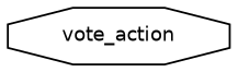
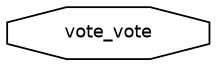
  digraph {
    rankdir=LR
-   n1 [color=black fillcolor=white fontname=Helvetica fontsize=10 height=0.2 label=vote_action shape=octagon style=filled width=0.4]
+   n1 [color=black fillcolor=white fontname=Helvetica fontsize=10 height=0.2 label=vote_vote shape=octagon style=filled width=0.4]
  }
